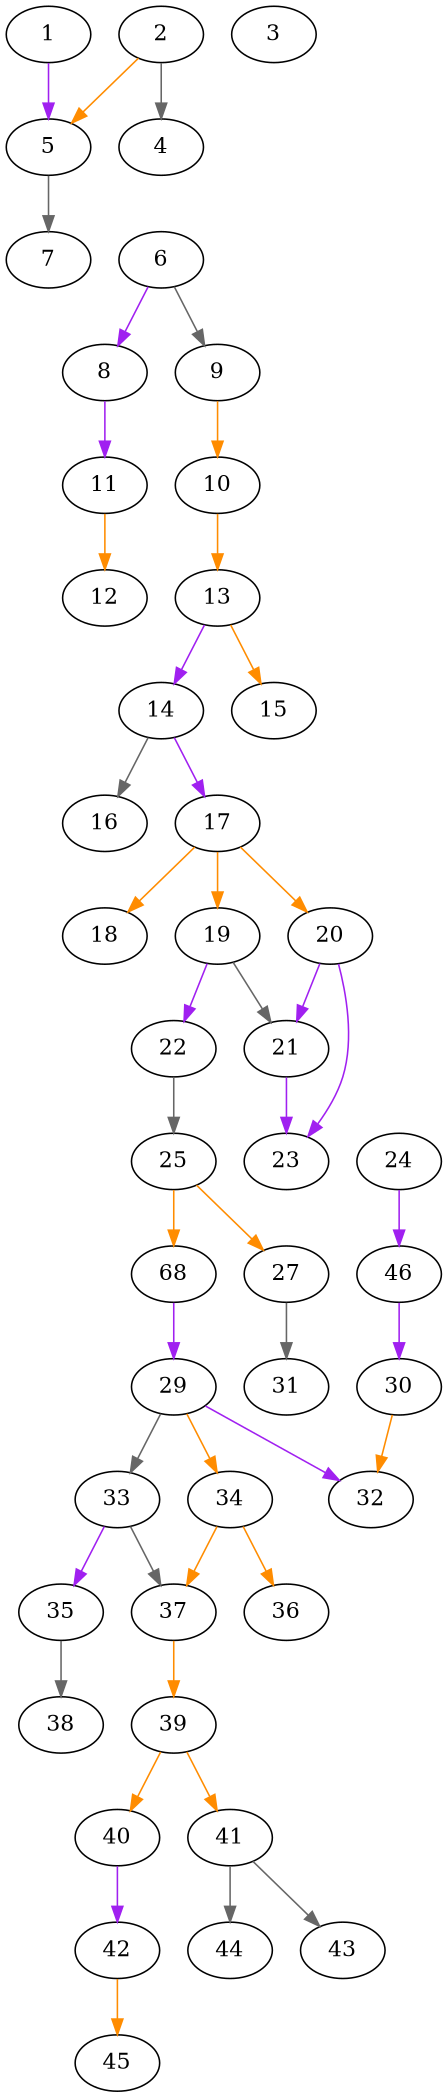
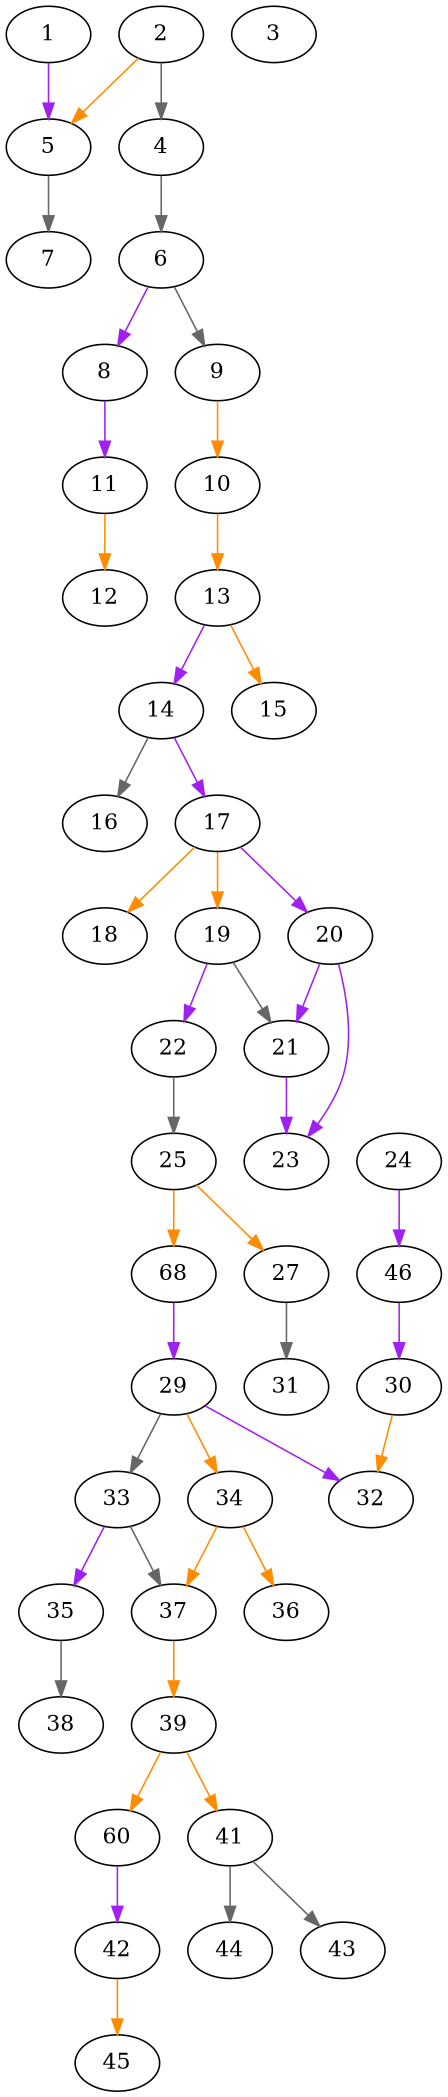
  digraph {
    node [alpha=0.16]
    edge [color=darkorange]
    1 [alpha=0.05 expect_size=27931648]
    5 [expect_size=34637824]
    7 [expect_size=20451328]
    2 [alpha=0.15 expect_size=39174144]
    4 [alpha=0.09 expect_size=9479168]
    6 [alpha=0.04 expect_size=50680832]
    8 [alpha=0.07 expect_size=33435648]
    9 [alpha=0.02 expect_size=19980288]
    3 [alpha=0.01 expect_size=21157888]
    11 [alpha=0.06 expect_size=22386688]
    10 [alpha=0.17 expect_size=34370560]
    12 [alpha=0.14 expect_size=35280896]
    13 [alpha=0.09 expect_size=22318080]
    14 [alpha=0.08 expect_size=25350144]
    15 [expect_size=46854144]
    16 [alpha=0.13 expect_size=38518784]
    17 [expect_size=48523264]
    18 [alpha=0.17 expect_size=40223744]
    19 [alpha=0.13 expect_size=10027008]
    20 [alpha=0.17 expect_size=15827968]
    21 [alpha=0.10 expect_size=9673728]
    22 [alpha=0.18 expect_size=24265728]
    23 [alpha=0.13 expect_size=10101760]
    25 [alpha=0.18 expect_size=49420288]
    24 [alpha=0.09 expect_size=30984192]
    n26 [alpha=0.06 expect_size=39993344 label=46]
    27 [alpha=0.01 expect_size=24482816]
    n28 [alpha=0.07 expect_size=14001152 label=68]
    30 [alpha=0.05 expect_size=36535296]
    31 [alpha=0.17 expect_size=28960768]
    29 [alpha=0.20 expect_size=6031360]
    32 [alpha=0.03 expect_size=5996544]
    33 [alpha=0.15 expect_size=48759808]
    34 [expect_size=31606784]
    35 [alpha=0.14 expect_size=5962752]
    37 [alpha=0.18 expect_size=15637504]
    36 [alpha=0.07 expect_size=48407552]
    38 [alpha=0.04 expect_size=17232896]
    39 [alpha=0.11 expect_size=34200576]
-   40 [alpha=0.04 expect_size=34094080]
+   40 [alpha=0.04 expect_size=34094080 label=60]
    41 [alpha=0.18 expect_size=46040064]
    42 [alpha=0.00 expect_size=39996416]
    43 [alpha=0.04 expect_size=46003200]
    44 [alpha=0.20 expect_size=33949696]
    45 [alpha=0.14 expect_size=23942144]
    1 -> 5 [color=purple]
    5 -> 7 [color=gray40]
    2 -> 5
    2 -> 4 [color=gray40]
+   4 -> 6 [color=gray40]
    6 -> 8 [color=purple]
    6 -> 9 [color=gray40]
    8 -> 11 [color=purple]
    9 -> 10
    11 -> 12
    10 -> 13
    13 -> 14 [color=purple]
    13 -> 15
    14 -> 16 [color=gray40]
    14 -> 17 [color=purple]
    17 -> 18
    17 -> 19
-   17 -> 20
+   17 -> 20 [color=purple]
    19 -> 21 [color=gray40]
    19 -> 22 [color=purple]
    20 -> 21 [color=purple]
    20 -> 23 [color=purple]
    21 -> 23 [color=purple]
    22 -> 25 [color=gray40]
    25 -> 27
    25 -> n28
    24 -> n26 [color=purple]
    n26 -> 30 [color=purple]
    27 -> 31 [color=gray40]
    n28 -> 29 [color=purple]
    30 -> 32
    29 -> 32 [color=purple]
    29 -> 33 [color=gray40]
    29 -> 34
    33 -> 35 [color=purple]
    33 -> 37 [color=gray40]
    34 -> 37
    34 -> 36
    35 -> 38 [color=gray40]
    37 -> 39
    39 -> 40
    39 -> 41
    40 -> 42 [color=purple]
    41 -> 43 [color=gray40]
    41 -> 44 [color=gray40]
    42 -> 45
  }
